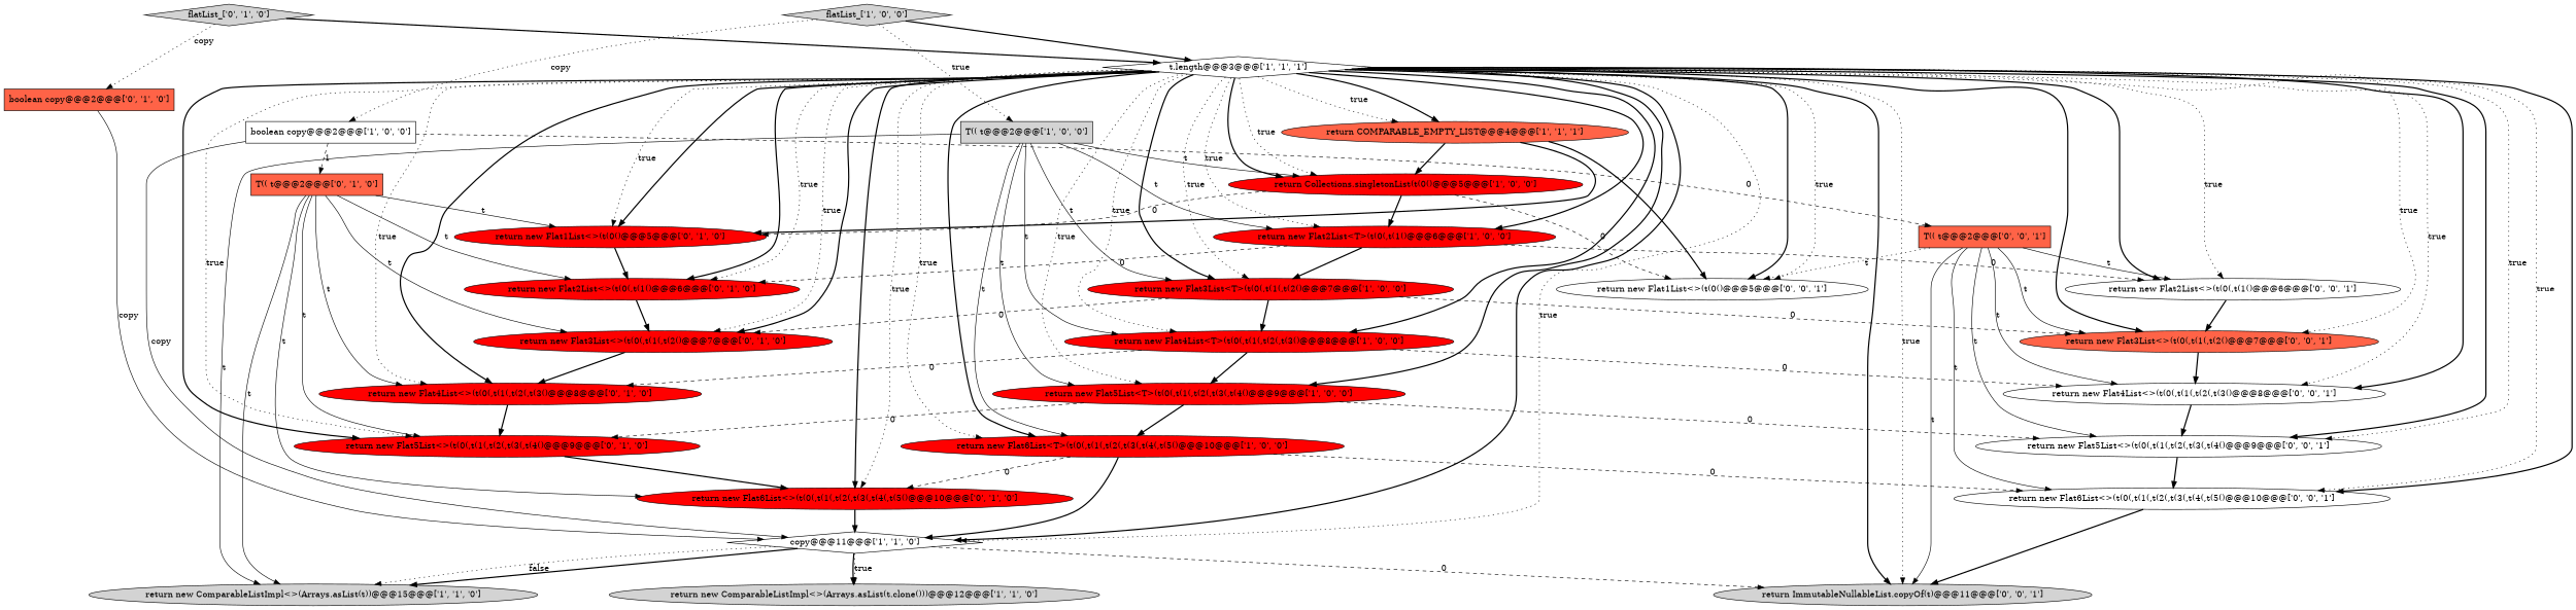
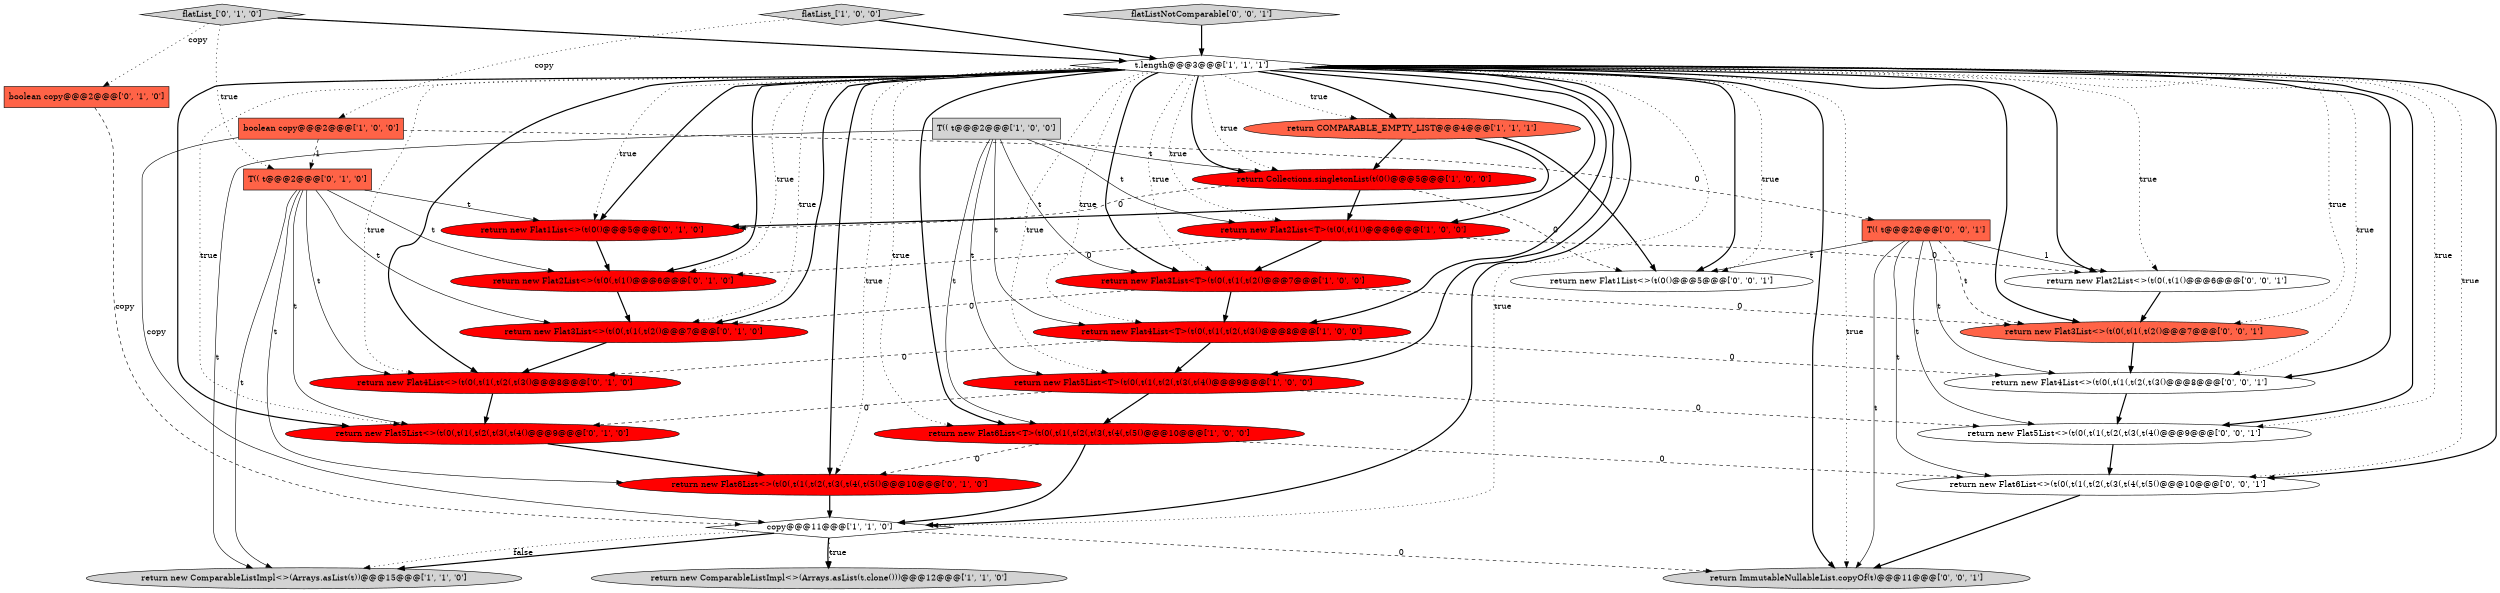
  digraph {
    node [fillcolor=red shape=ellipse style=filled]
    edge [style=bold]
    n1 [label="return new Flat3List<>(t(0(,t(1(,t(2()@@@7@@@['0', '1', '0']"]
    n2 [label="return new Flat4List<>(t(0(,t(1(,t(2(,t(3()@@@8@@@['0', '1', '0']"]
    n3 [label="return new Flat5List<>(t(0(,t(1(,t(2(,t(3(,t(4()@@@9@@@['0', '1', '0']"]
    n4 [label="return new Flat6List<>(t(0(,t(1(,t(2(,t(3(,t(4(,t(5()@@@10@@@['0', '1', '0']"]
    n5 [fillcolor=white label="copy@@@11@@@['1', '1', '0']" shape=diamond]
    n6 [fillcolor=lightgray label="return new ComparableListImpl<>(Arrays.asList(t))@@@15@@@['1', '1', '0']"]
    n7 [fillcolor=lightgray label="return new ComparableListImpl<>(Arrays.asList(t.clone()))@@@12@@@['1', '1', '0']"]
    n8 [fillcolor=lightgray label="return ImmutableNullableList.copyOf(t)@@@11@@@['0', '0', '1']"]
    n9 [fillcolor=white label="return new Flat6List<>(t(0(,t(1(,t(2(,t(3(,t(4(,t(5()@@@10@@@['0', '0', '1']"]
    n10 [label="return new Flat4List<T>(t(0(,t(1(,t(2(,t(3()@@@8@@@['1', '0', '0']"]
    n11 [label="return new Flat5List<T>(t(0(,t(1(,t(2(,t(3(,t(4()@@@9@@@['1', '0', '0']"]
    n12 [fillcolor=white label="return new Flat4List<>(t(0(,t(1(,t(2(,t(3()@@@8@@@['0', '0', '1']"]
    n13 [label="return new Flat6List<T>(t(0(,t(1(,t(2(,t(3(,t(4(,t(5()@@@10@@@['1', '0', '0']"]
    n14 [fillcolor=white label="return new Flat5List<>(t(0(,t(1(,t(2(,t(3(,t(4()@@@9@@@['0', '0', '1']"]
    n15 [label="return new Flat1List<>(t(0()@@@5@@@['0', '1', '0']"]
    n16 [label="return new Flat2List<>(t(0(,t(1()@@@6@@@['0', '1', '0']"]
    n17 [fillcolor=lightgray label="flatList_['0', '1', '0']" shape=diamond]
    n18 [fillcolor=tomato label="boolean copy@@@2@@@['0', '1', '0']" shape=box]
    n19 [fillcolor=white label="t.length@@@3@@@['1', '1', '1']" shape=diamond]
    n20 [fillcolor=tomato label="T(( t@@@2@@@['0', '1', '0']" shape=box]
    n21 [fillcolor=tomato label="return COMPARABLE_EMPTY_LIST@@@4@@@['1', '1', '1']"]
    n22 [label="return Collections.singletonList(t(0()@@@5@@@['1', '0', '0']"]
    n23 [fillcolor=white label="return new Flat1List<>(t(0()@@@5@@@['0', '0', '1']"]
    n24 [label="return new Flat2List<T>(t(0(,t(1()@@@6@@@['1', '0', '0']"]
    n25 [label="return new Flat3List<T>(t(0(,t(1(,t(2()@@@7@@@['1', '0', '0']"]
    n26 [fillcolor=white label="return new Flat2List<>(t(0(,t(1()@@@6@@@['0', '0', '1']"]
    n27 [fillcolor=tomato label="return new Flat3List<>(t(0(,t(1(,t(2()@@@7@@@['0', '0', '1']"]
    n28 [fillcolor=lightgray label="T(( t@@@2@@@['1', '0', '0']" shape=box]
    n29 [fillcolor=lightgray label="flatList_['1', '0', '0']" shape=diamond]
-   n30 [fillcolor=white label="boolean copy@@@2@@@['1', '0', '0']" shape=box]
+   n30 [fillcolor=tomato label="boolean copy@@@2@@@['1', '0', '0']" shape=box]
    n31 [fillcolor=tomato label="T(( t@@@2@@@['0', '0', '1']" shape=box]
+   n32 [fillcolor=lightgray label="flatListNotComparable['0', '0', '1']" shape=diamond]
    n1 -> n2
    n2 -> n3
    n3 -> n4
    n4 -> n5
    n5 -> n6
    n5 -> n6 [label=false style=dotted]
    n5 -> n7
    n5 -> n7 [label=true style=dotted]
    n5 -> n8 [label=0 style=dashed]
    n9 -> n8
    n10 -> n2 [label=0 style=dashed]
    n10 -> n11
    n10 -> n12 [label=0 style=dashed]
    n11 -> n3 [label=0 style=dashed]
    n11 -> n13
    n11 -> n14 [label=0 style=dashed]
    n12 -> n14
    n13 -> n4 [label=0 style=dashed]
    n13 -> n5
    n13 -> n9 [label=0 style=dashed]
    n14 -> n9
    n15 -> n16
    n16 -> n1
    n17 -> n18 [label=copy style=dotted]
    n17 -> n19
-   n18 -> n5 [label=copy style=solid]
+   n17 -> n20 [label=true style=dotted]
+   n18 -> n5 [label=copy style=dashed]
    n19 -> n1 [label=true style=dotted]
    n19 -> n1
    n19 -> n2 [label=true style=dotted]
    n19 -> n2
    n19 -> n3 [label=true style=dotted]
    n19 -> n3
    n19 -> n4
    n19 -> n4 [label=true style=dotted]
    n19 -> n5
    n19 -> n5 [label=true style=dotted]
    n19 -> n8
    n19 -> n8 [label=true style=dotted]
    n19 -> n9 [label=true style=dotted]
    n19 -> n9
    n19 -> n10 [label=true style=dotted]
    n19 -> n10
    n19 -> n11
    n19 -> n11 [label=true style=dotted]
    n19 -> n12 [label=true style=dotted]
    n19 -> n12
    n19 -> n13 [label=true style=dotted]
    n19 -> n13
    n19 -> n14
    n19 -> n14 [label=true style=dotted]
    n19 -> n15 [label=true style=dotted]
    n19 -> n15
    n19 -> n16
    n19 -> n16 [label=true style=dotted]
    n19 -> n21 [label=true style=dotted]
    n19 -> n21
    n19 -> n22
    n19 -> n22 [label=true style=dotted]
    n19 -> n23
    n19 -> n23 [label=true style=dotted]
    n19 -> n24
    n19 -> n24 [label=true style=dotted]
    n19 -> n25
    n19 -> n25 [label=true style=dotted]
    n19 -> n26 [label=true style=dotted]
    n19 -> n26
    n19 -> n27 [label=true style=dotted]
    n19 -> n27
    n20 -> n1 [label=t style=solid]
    n20 -> n2 [label=t style=solid]
    n20 -> n3 [label=t style=solid]
    n20 -> n4 [label=t style=solid]
    n20 -> n6 [label=t style=solid]
    n20 -> n15 [label=t style=solid]
    n20 -> n16 [label=t style=solid]
    n21 -> n15
    n21 -> n22
    n21 -> n23
    n22 -> n15 [label=0 style=dashed]
    n22 -> n23 [label=0 style=dashed]
    n22 -> n24
    n24 -> n16 [label=0 style=dashed]
    n24 -> n25
    n24 -> n26 [label=0 style=dashed]
    n25 -> n1 [label=0 style=dashed]
    n25 -> n10
    n25 -> n27 [label=0 style=dashed]
    n26 -> n27
    n27 -> n12
    n28 -> n6 [label=t style=solid]
    n28 -> n10 [label=t style=solid]
    n28 -> n11 [label=t style=solid]
    n28 -> n13 [label=t style=solid]
    n28 -> n22 [label=t style=solid]
    n28 -> n24 [label=t style=solid]
    n28 -> n25 [label=t style=solid]
    n29 -> n19
-   n29 -> n28 [label=true style=dotted]
    n29 -> n30 [label=copy style=dotted]
    n30 -> n5 [label=copy style=solid]
    n30 -> n20 [label=1 style=dashed]
    n30 -> n31 [label=0 style=dashed]
    n31 -> n8 [label=t style=solid]
    n31 -> n9 [label=t style=solid]
    n31 -> n12 [label=t style=solid]
    n31 -> n14 [label=t style=solid]
-   n31 -> n23 [label=t style=dotted]
-   n31 -> n26 [label=t style=solid]
-   n31 -> n27 [label=t style=solid]
+   n31 -> n23 [label=t style=solid]
+   n31 -> n26 [label=1 style=solid]
+   n31 -> n27 [label=t style=dashed]
+   n32 -> n19
  }
